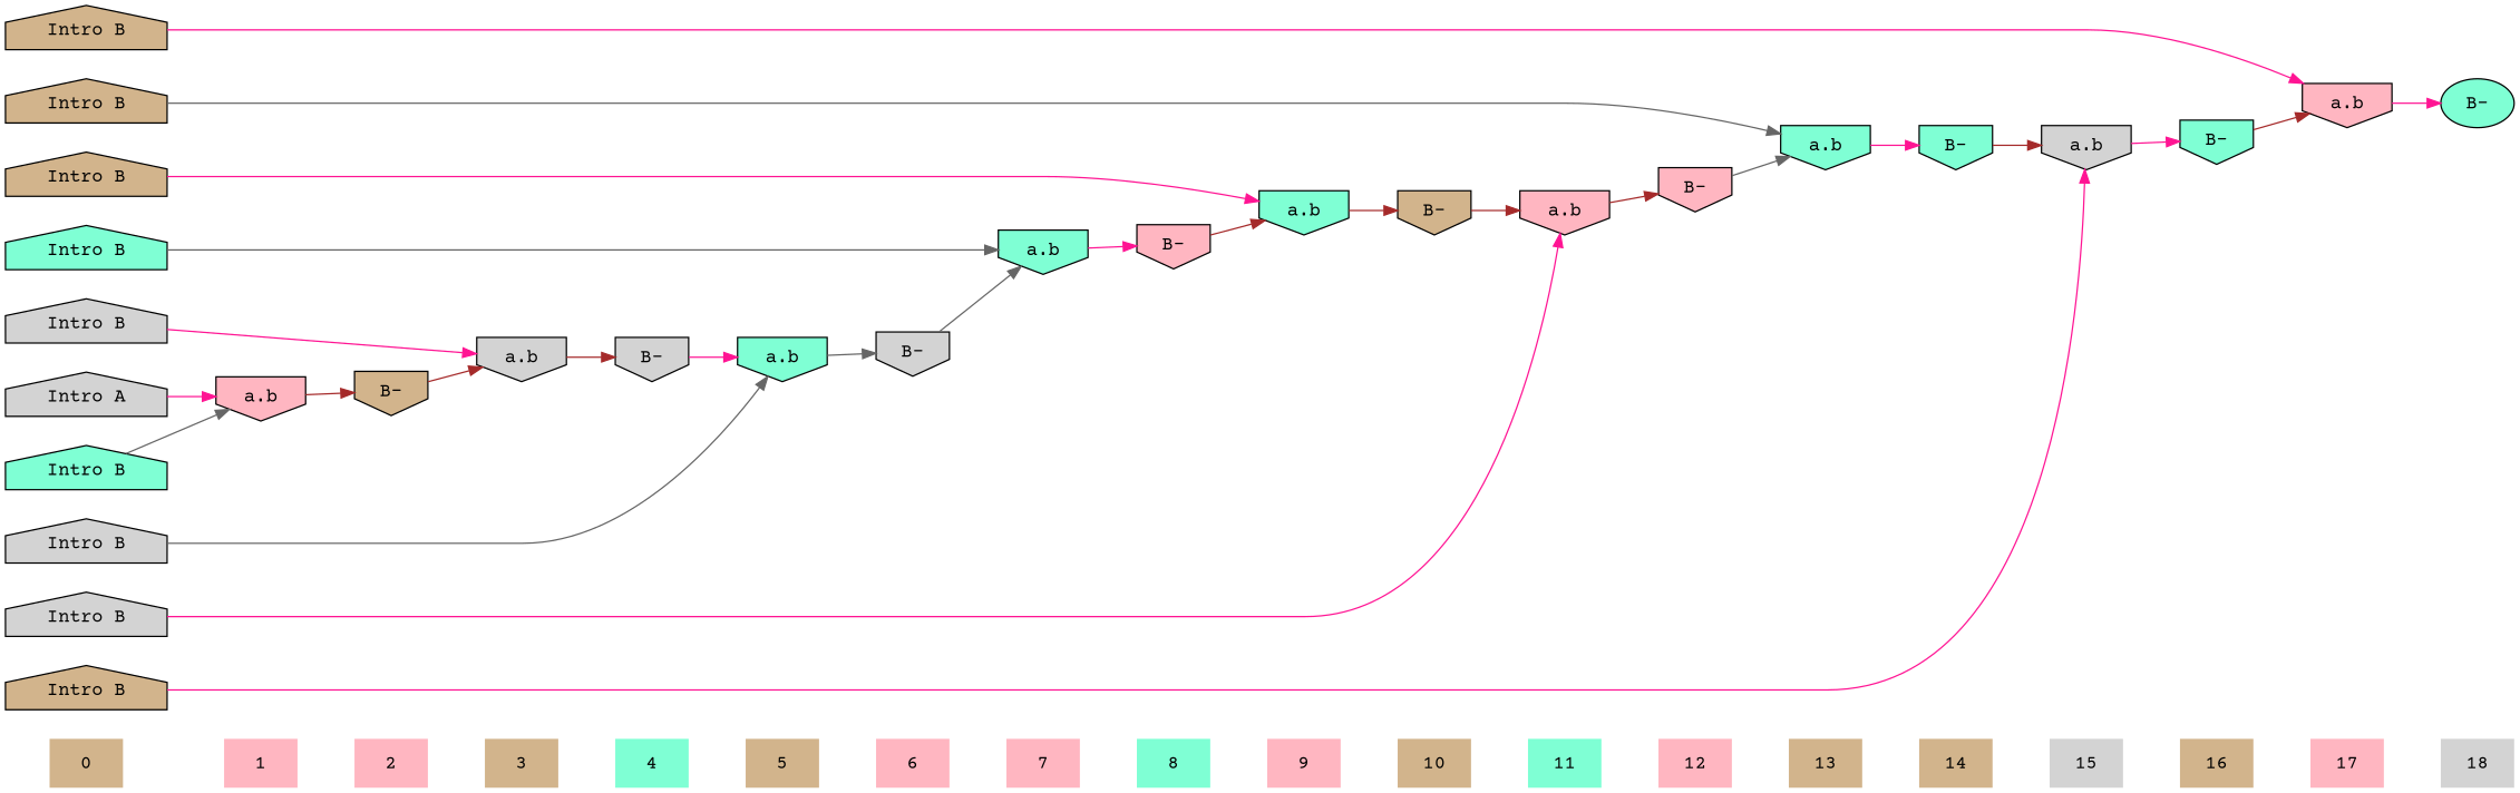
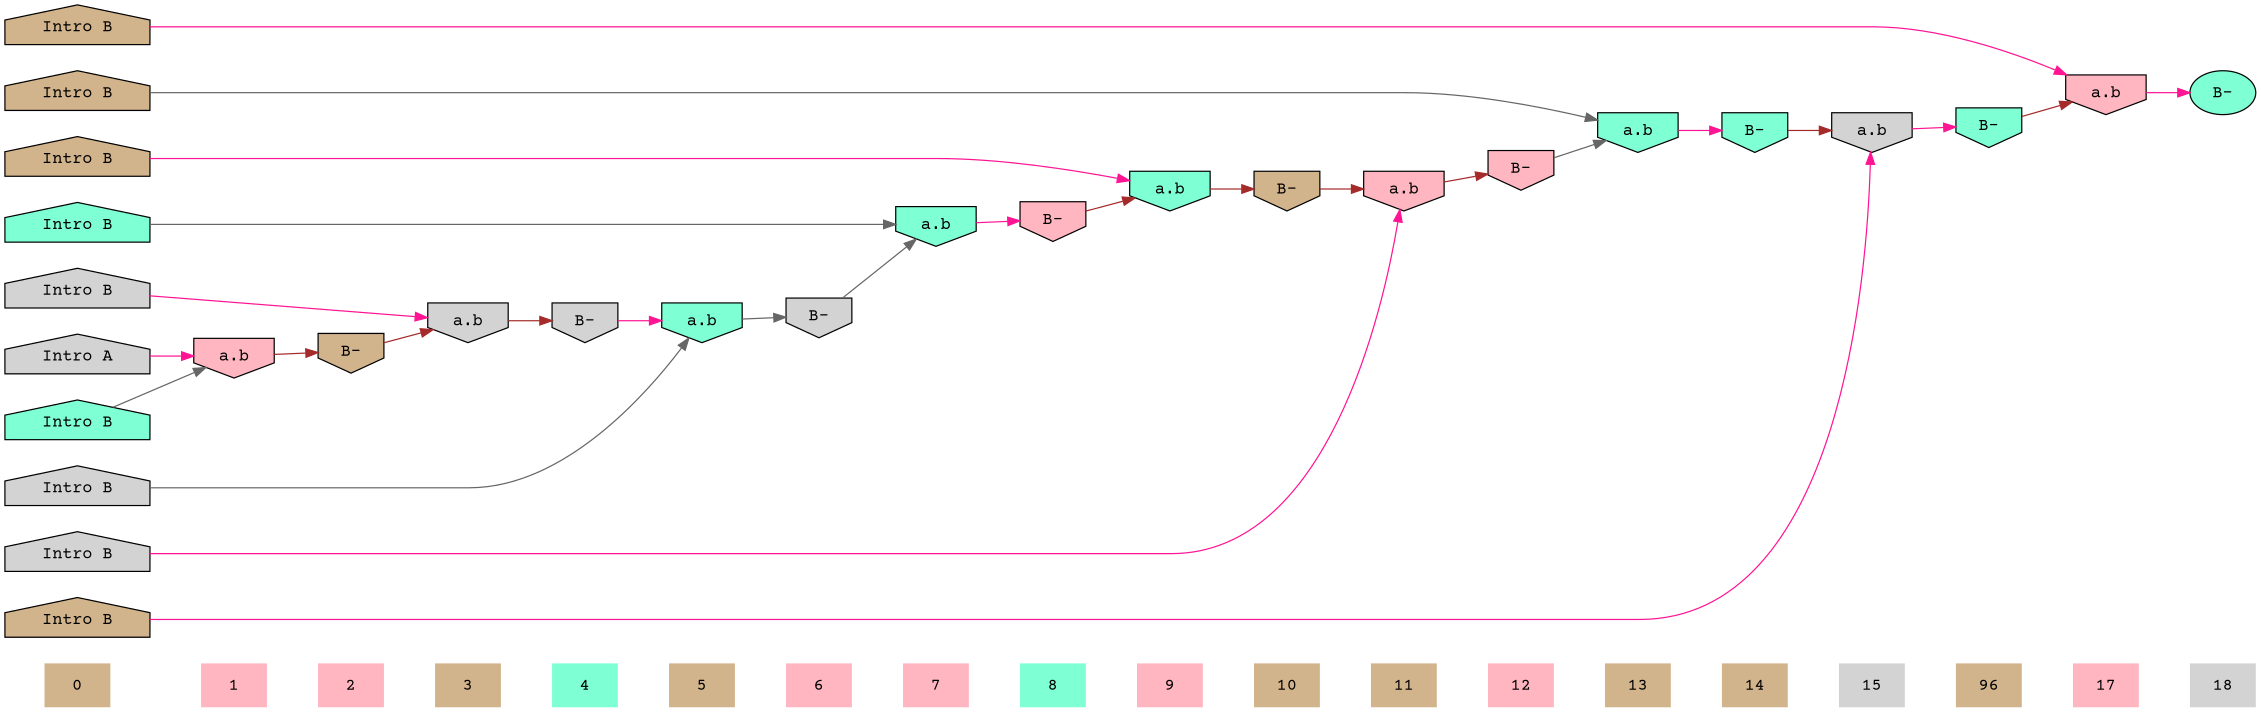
  digraph {
    fontname="Courier Prime"
    rankdir=LR
    ranksep=.5
    node [fillcolor=tan fontname="Courier Prime" shape=plaintext style=filled]
    edge [fontname="Courier Prime"]
    0
    n2 [fillcolor=aquamarine label="Intro B" shape=house]
    n3 [label="Intro B" shape=house]
    n4 [fillcolor=lightgrey label="Intro B" shape=house]
    n5 [fillcolor=lightgrey label="Intro B" shape=house]
    n6 [label="Intro B" shape=house]
    n7 [fillcolor=lightgrey label="Intro B" shape=house]
    n8 [label="Intro B" shape=house]
    n9 [label="Intro B" shape=house]
    n10 [fillcolor=aquamarine label="Intro B" shape=house]
    n11 [fillcolor=lightgrey label="Intro A" shape=house]
    1 [fillcolor=lightpink]
    n13 [fillcolor=lightpink label="a.b" shape=invhouse]
    2 [fillcolor=lightpink]
    n15 [label="B-" shape=invhouse]
    3
    n17 [fillcolor=lightgrey label="a.b" shape=invhouse]
    4 [fillcolor=aquamarine]
    n19 [fillcolor=lightgrey label="B-" shape=invhouse]
    5
    n21 [fillcolor=aquamarine label="a.b" shape=invhouse]
    6 [fillcolor=lightpink]
    n23 [fillcolor=lightgrey label="B-" shape=invhouse]
    7 [fillcolor=lightpink]
    n25 [fillcolor=aquamarine label="a.b" shape=invhouse]
    8 [fillcolor=aquamarine]
    n27 [fillcolor=lightpink label="B-" shape=invhouse]
    9 [fillcolor=lightpink]
    n29 [fillcolor=aquamarine label="a.b" shape=invhouse]
    10
    n31 [label="B-" shape=invhouse]
-   11 [fillcolor=aquamarine]
+   11
    n33 [fillcolor=lightpink label="a.b" shape=invhouse]
    17 [fillcolor=lightpink]
    n35 [fillcolor=lightpink label="a.b" shape=invhouse]
    12 [fillcolor=lightpink]
    n37 [fillcolor=lightpink label="B-" shape=invhouse]
    13
    n39 [fillcolor=aquamarine label="a.b" shape=invhouse]
    14
    n41 [fillcolor=aquamarine label="B-" shape=invhouse]
    15 [fillcolor=lightgrey]
    n43 [fillcolor=lightgrey label="a.b" shape=invhouse]
-   16
+   16 [label=96]
    n45 [fillcolor=aquamarine label="B-" shape=invhouse]
    18 [fillcolor=lightgrey]
    n47 [fillcolor=aquamarine label="B-" shape=""]
    subgraph sub_1 {
      rank=same
      0
      n2
      n3
      n4
      n5
      n6
      n7
      n8
      n9
      n10
      n11
    }
    subgraph sub_2 {
      rank=same
      1
      n13
    }
    subgraph sub_3 {
      rank=same
      2
      n15
    }
    subgraph sub_4 {
      rank=same
      3
      n17
    }
    subgraph sub_5 {
      rank=same
      4
      n19
    }
    subgraph sub_6 {
      rank=same
      5
      n21
    }
    subgraph sub_7 {
      rank=same
      6
      n23
    }
    subgraph sub_8 {
      rank=same
      7
      n25
    }
    subgraph sub_9 {
      rank=same
      8
      n27
    }
    subgraph sub_10 {
      rank=same
      9
      n29
    }
    subgraph sub_11 {
      rank=same
      10
      n31
    }
    subgraph sub_12 {
      rank=same
      11
      n33
    }
    subgraph sub_13 {
      rank=same
      17
      n35
    }
    subgraph sub_14 {
      rank=same
      12
      n37
    }
    subgraph sub_15 {
      rank=same
      13
      n39
    }
    subgraph sub_16 {
      rank=same
      14
      n41
    }
    subgraph sub_17 {
      rank=same
      15
      n43
    }
    subgraph sub_18 {
      rank=same
      16
      n45
    }
    subgraph sub_19 {
      rank=same
      18
      n47
    }
    0 -> 1 [style=invis]
    n2 -> n13 [color=gray40]
    n3 -> n29 [color=deeppink]
    n4 -> n21 [color=gray40]
    n5 -> n17 [color=deeppink]
    n6 -> n35 [color=deeppink]
    n7 -> n33 [color=deeppink]
    n8 -> n39 [color=gray40]
    n9 -> n43 [color=deeppink]
    n10 -> n25 [color=gray40]
    n11 -> n13 [color=deeppink]
    1 -> 2 [style=invis]
    n13 -> n15 [color=brown]
    2 -> 3 [style=invis]
    n15 -> n17 [color=brown]
    3 -> 4 [style=invis]
    n17 -> n19 [color=brown]
    4 -> 5 [style=invis]
    n19 -> n21 [color=deeppink]
    5 -> 6 [style=invis]
    n21 -> n23 [color=gray40]
    6 -> 7 [style=invis]
    n23 -> n25 [color=gray40]
    7 -> 8 [style=invis]
    n25 -> n27 [color=deeppink]
    8 -> 9 [style=invis]
    n27 -> n29 [color=brown]
    9 -> 10 [style=invis]
    n29 -> n31 [color=brown]
    10 -> 11 [style=invis]
    n31 -> n33 [color=brown]
    11 -> 12 [style=invis]
    n33 -> n37 [color=brown]
    17 -> 18 [style=invis]
    n35 -> n47 [color=deeppink]
    12 -> 13 [style=invis]
    n37 -> n39 [color=gray40]
    13 -> 14 [style=invis]
    n39 -> n41 [color=deeppink]
    14 -> 15 [style=invis]
    n41 -> n43 [color=brown]
    15 -> 16 [style=invis]
    n43 -> n45 [color=deeppink]
    16 -> 17 [style=invis]
    n45 -> n35 [color=brown]
  }
